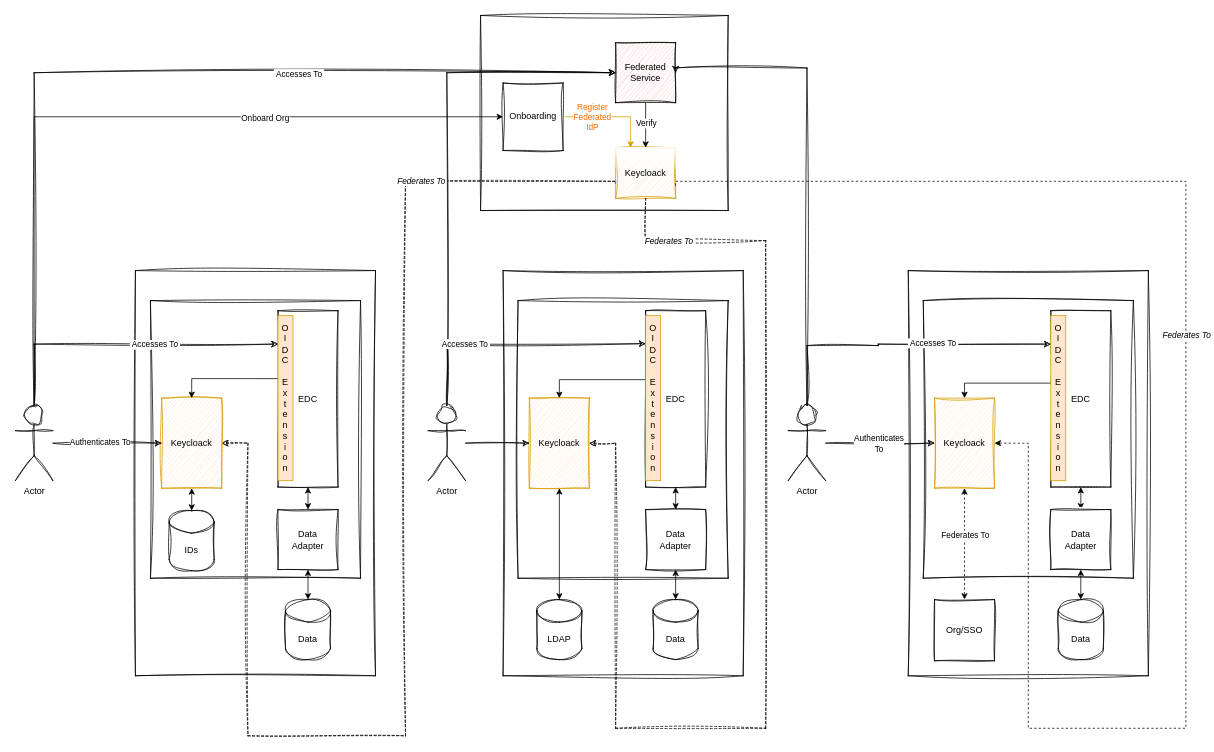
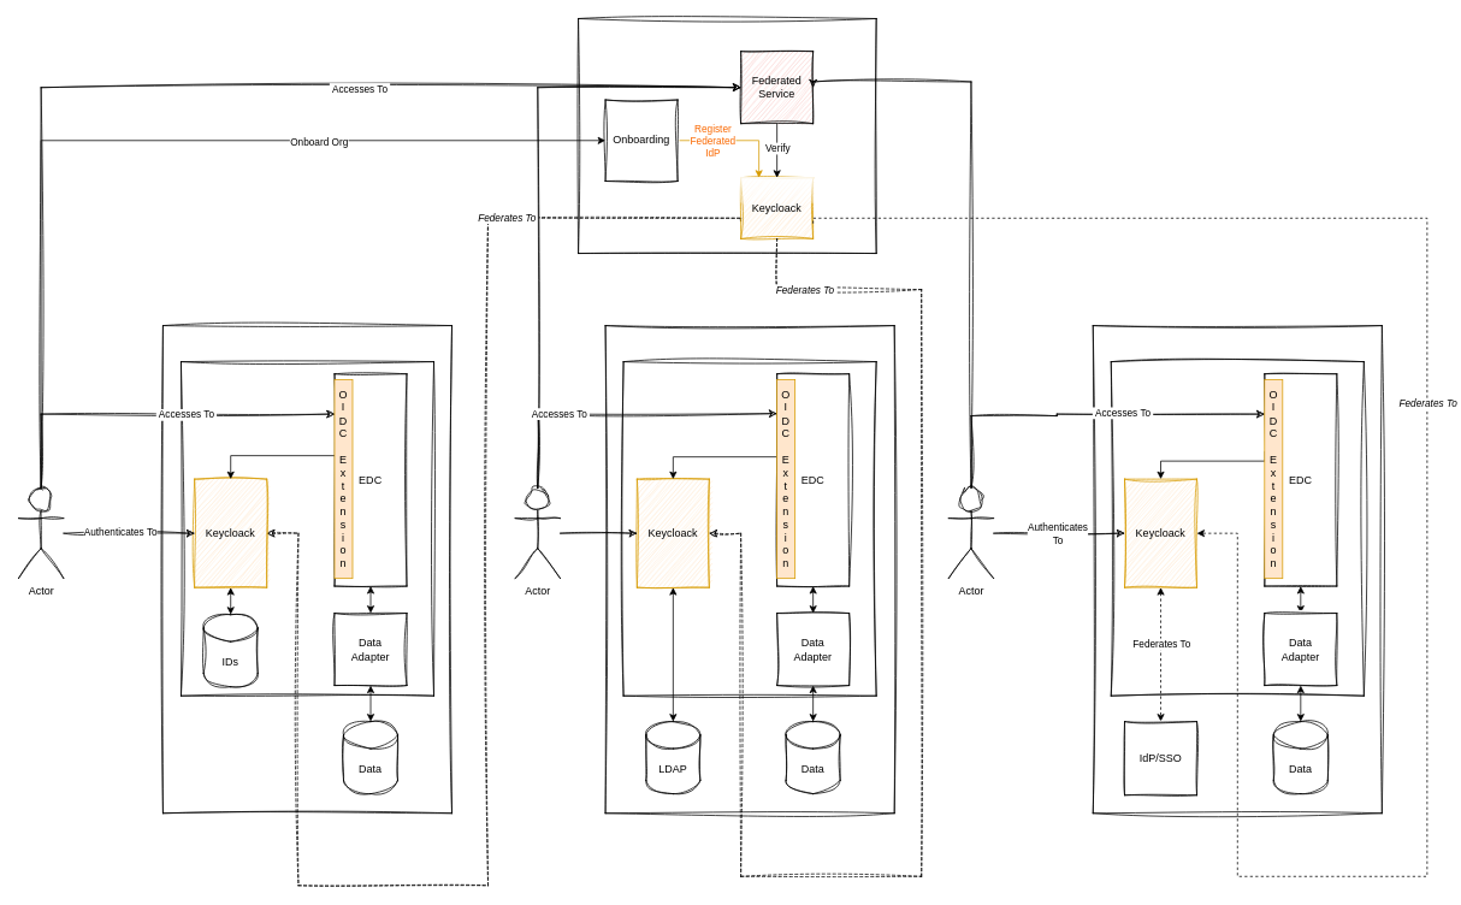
  <mxCell id="0" />
  <mxCell id="1" parent="0" />
  <mxCell id="2" value="" style="rounded=0;whiteSpace=wrap;html=1;sketch=1;curveFitting=1;jiggle=2;glass=0;" vertex="1" parent="1"><mxGeometry x="180" y="360" width="320" height="540" as="geometry" /></mxCell>
  <mxCell id="3" value="" style="rounded=0;whiteSpace=wrap;html=1;sketch=1;curveFitting=1;jiggle=2;glass=0;" vertex="1" parent="1"><mxGeometry x="200" y="400" width="280" height="370" as="geometry" /></mxCell>
  <mxCell id="4" value="" style="rounded=0;whiteSpace=wrap;html=1;sketch=1;curveFitting=1;jiggle=2;" vertex="1" parent="1"><mxGeometry x="640" y="20" width="330" height="260" as="geometry" /></mxCell>
  <mxCell id="5" style="edgeStyle=orthogonalEdgeStyle;rounded=0;orthogonalLoop=1;jettySize=auto;html=1;entryX=0;entryY=0.75;entryDx=0;entryDy=0;sketch=1;curveFitting=1;jiggle=2;startArrow=classic;startFill=0;endArrow=none;exitX=1;exitY=0.5;exitDx=0;exitDy=0;dashed=1;" edge="1" parent="1" source="7" target="13"><mxGeometry relative="1" as="geometry"><mxPoint x="200" y="200" as="sourcePoint" /><Array as="points"><mxPoint x="330" y="590" /><mxPoint x="330" y="980" /><mxPoint x="540" y="980" /><mxPoint x="540" y="241" /></Array></mxGeometry></mxCell>
  <mxCell id="6" value="&amp;nbsp;&lt;i&gt;Federates To&amp;nbsp;&lt;/i&gt;" style="edgeLabel;html=1;align=center;verticalAlign=middle;resizable=0;points=[];" vertex="1" connectable="0" parent="5"><mxGeometry x="-0.087" y="2" relative="1" as="geometry"><mxPoint x="22" y="-617" as="offset" /></mxGeometry></mxCell>
  <mxCell id="7" value="Keycloack" style="rounded=0;whiteSpace=wrap;html=1;glass=0;sketch=1;curveFitting=1;jiggle=2;fillColor=#ffe6cc;strokeColor=#d79b00;" vertex="1" parent="1"><mxGeometry x="215" y="530" width="80" height="120" as="geometry" /></mxCell>
  <mxCell id="8" value="IDs" style="shape=cylinder3;whiteSpace=wrap;html=1;boundedLbl=1;backgroundOutline=1;size=15;sketch=1;curveFitting=1;jiggle=2;" vertex="1" parent="1"><mxGeometry x="225" y="680" width="60" height="80" as="geometry" /></mxCell>
  <mxCell id="9" style="edgeStyle=orthogonalEdgeStyle;rounded=0;orthogonalLoop=1;jettySize=auto;html=1;exitX=0.5;exitY=1;exitDx=0;exitDy=0;entryX=0.5;entryY=0;entryDx=0;entryDy=0;startArrow=classic;startFill=1;" edge="1" parent="1" source="10" target="11"><mxGeometry relative="1" as="geometry" /></mxCell>
  <mxCell id="10" value="EDC" style="rounded=0;whiteSpace=wrap;html=1;sketch=1;curveFitting=1;jiggle=2;glass=0;" vertex="1" parent="1"><mxGeometry x="370" y="413.5" width="80" height="235" as="geometry" /></mxCell>
  <mxCell id="11" value="Data&lt;div&gt;Adapter&lt;/div&gt;" style="whiteSpace=wrap;html=1;aspect=fixed;sketch=1;curveFitting=1;jiggle=2;" vertex="1" parent="1"><mxGeometry x="370" y="678.5" width="80" height="80" as="geometry" /></mxCell>
  <mxCell id="12" value="Data" style="shape=cylinder3;whiteSpace=wrap;html=1;boundedLbl=1;backgroundOutline=1;size=15;sketch=1;curveFitting=1;jiggle=2;" vertex="1" parent="1"><mxGeometry x="380" y="798.5" width="60" height="80" as="geometry" /></mxCell>
  <mxCell id="13" value="Keycloack" style="rounded=0;whiteSpace=wrap;html=1;glass=1;sketch=1;curveFitting=1;jiggle=2;fillColor=#ffe6cc;strokeColor=#d79b00;" vertex="1" parent="1"><mxGeometry x="820" y="196.25" width="80" height="67.5" as="geometry" /></mxCell>
  <mxCell id="14" style="edgeStyle=orthogonalEdgeStyle;rounded=0;orthogonalLoop=1;jettySize=auto;html=1;exitX=0.5;exitY=1;exitDx=0;exitDy=0;entryX=0.5;entryY=0;entryDx=0;entryDy=0;entryPerimeter=0;startArrow=classic;startFill=1;" edge="1" parent="1" source="11" target="12"><mxGeometry relative="1" as="geometry" /></mxCell>
  <mxCell id="15" style="edgeStyle=orthogonalEdgeStyle;rounded=0;orthogonalLoop=1;jettySize=auto;html=1;entryX=0;entryY=0.5;entryDx=0;entryDy=0;sketch=1;curveFitting=1;jiggle=2;" edge="1" parent="1" source="23" target="7"><mxGeometry relative="1" as="geometry" /></mxCell>
  <mxCell id="16" value="Authenticates To" style="edgeLabel;html=1;align=center;verticalAlign=middle;resizable=0;points=[];" vertex="1" connectable="0" parent="15"><mxGeometry x="-0.282" y="-2" relative="1" as="geometry"><mxPoint x="10" y="-4" as="offset" /></mxGeometry></mxCell>
  <mxCell id="17" style="edgeStyle=orthogonalEdgeStyle;rounded=0;orthogonalLoop=1;jettySize=auto;html=1;exitX=0.5;exitY=0;exitDx=0;exitDy=0;exitPerimeter=0;sketch=1;curveFitting=1;jiggle=2;" edge="1" parent="1" source="23" target="10"><mxGeometry relative="1" as="geometry"><Array as="points"><mxPoint x="45" y="458" /></Array><mxPoint x="215" y="457.5" as="targetPoint" /></mxGeometry></mxCell>
  <mxCell id="18" value="&amp;nbsp;Accesses To&amp;nbsp;" style="edgeLabel;html=1;align=center;verticalAlign=middle;resizable=0;points=[];" vertex="1" connectable="0" parent="17"><mxGeometry x="0.098" relative="1" as="geometry"><mxPoint x="19" as="offset" /></mxGeometry></mxCell>
  <mxCell id="19" style="edgeStyle=orthogonalEdgeStyle;rounded=0;orthogonalLoop=1;jettySize=auto;html=1;exitX=0.5;exitY=0;exitDx=0;exitDy=0;exitPerimeter=0;entryX=0;entryY=0.5;entryDx=0;entryDy=0;sketch=1;curveFitting=1;jiggle=2;" edge="1" parent="1" source="23" target="26"><mxGeometry relative="1" as="geometry"><mxPoint x="340" y="58" as="targetPoint" /></mxGeometry></mxCell>
  <mxCell id="20" value="&amp;nbsp;Accesses To&amp;nbsp;" style="edgeLabel;html=1;align=center;verticalAlign=middle;resizable=0;points=[];" vertex="1" connectable="0" parent="19"><mxGeometry x="0.307" y="-1" relative="1" as="geometry"><mxPoint as="offset" /></mxGeometry></mxCell>
  <mxCell id="21" style="edgeStyle=orthogonalEdgeStyle;rounded=0;orthogonalLoop=1;jettySize=auto;html=1;exitX=0.5;exitY=0;exitDx=0;exitDy=0;exitPerimeter=0;entryX=0;entryY=0.5;entryDx=0;entryDy=0;" edge="1" parent="1" source="23" target="72"><mxGeometry relative="1" as="geometry" /></mxCell>
  <mxCell id="22" value="Onboard Org" style="edgeLabel;html=1;align=center;verticalAlign=middle;resizable=0;points=[];" vertex="1" connectable="0" parent="21"><mxGeometry x="0.37" y="-1" relative="1" as="geometry"><mxPoint as="offset" /></mxGeometry></mxCell>
  <mxCell id="23" value="Actor" style="shape=umlActor;verticalLabelPosition=bottom;verticalAlign=top;html=1;outlineConnect=0;sketch=1;curveFitting=1;jiggle=2;" vertex="1" parent="1"><mxGeometry x="20" y="540" width="50" height="100" as="geometry" /></mxCell>
  <mxCell id="24" style="edgeStyle=orthogonalEdgeStyle;rounded=0;orthogonalLoop=1;jettySize=auto;html=1;exitX=0.5;exitY=1;exitDx=0;exitDy=0;entryX=0.5;entryY=0;entryDx=0;entryDy=0;" edge="1" parent="1" source="26" target="13"><mxGeometry relative="1" as="geometry" /></mxCell>
  <mxCell id="25" value="Verify" style="edgeLabel;html=1;align=center;verticalAlign=middle;resizable=0;points=[];" vertex="1" connectable="0" parent="24"><mxGeometry x="-0.1" y="1" relative="1" as="geometry"><mxPoint x="-1" as="offset" /></mxGeometry></mxCell>
  <mxCell id="26" value="Federated Service" style="rounded=0;whiteSpace=wrap;html=1;glass=0;sketch=1;curveFitting=1;jiggle=2;fillColor=#f8cecc;" vertex="1" parent="1"><mxGeometry x="820" y="56.25" width="80" height="80" as="geometry" /></mxCell>
  <mxCell id="27" style="edgeStyle=orthogonalEdgeStyle;rounded=0;orthogonalLoop=1;jettySize=auto;html=1;exitX=0.5;exitY=1;exitDx=0;exitDy=0;entryX=0.5;entryY=0;entryDx=0;entryDy=0;entryPerimeter=0;startArrow=classic;startFill=1;" edge="1" parent="1" source="7" target="8"><mxGeometry relative="1" as="geometry" /></mxCell>
  <mxCell id="28" style="edgeStyle=orthogonalEdgeStyle;rounded=0;orthogonalLoop=1;jettySize=auto;html=1;exitX=0.5;exitY=0;exitDx=0;exitDy=0;exitPerimeter=0;entryX=0;entryY=0.5;entryDx=0;entryDy=0;sketch=1;curveFitting=1;jiggle=2;" edge="1" parent="1" source="29" target="26"><mxGeometry relative="1" as="geometry" /></mxCell>
  <mxCell id="29" value="Actor" style="shape=umlActor;verticalLabelPosition=bottom;verticalAlign=top;html=1;outlineConnect=0;sketch=1;curveFitting=1;jiggle=2;" vertex="1" parent="1"><mxGeometry x="570" y="540" width="50" height="100" as="geometry" /></mxCell>
  <mxCell id="30" style="edgeStyle=orthogonalEdgeStyle;rounded=0;orthogonalLoop=1;jettySize=auto;html=1;exitX=0.5;exitY=0;exitDx=0;exitDy=0;exitPerimeter=0;entryX=1;entryY=0.5;entryDx=0;entryDy=0;sketch=1;curveFitting=1;jiggle=2;" edge="1" parent="1" source="31" target="26"><mxGeometry relative="1" as="geometry"><Array as="points"><mxPoint x="1075" y="90" /></Array></mxGeometry></mxCell>
  <mxCell id="31" value="Actor" style="shape=umlActor;verticalLabelPosition=bottom;verticalAlign=top;html=1;outlineConnect=0;sketch=1;curveFitting=1;jiggle=2;" vertex="1" parent="1"><mxGeometry x="1050" y="540" width="50" height="100" as="geometry" /></mxCell>
  <mxCell id="32" style="edgeStyle=orthogonalEdgeStyle;rounded=0;orthogonalLoop=1;jettySize=auto;html=1;exitX=0.013;exitY=0.382;exitDx=0;exitDy=0;entryX=0.5;entryY=0;entryDx=0;entryDy=0;exitPerimeter=0;" edge="1" parent="1" source="69" target="7"><mxGeometry relative="1" as="geometry"><mxPoint x="255" y="500" as="sourcePoint" /></mxGeometry></mxCell>
  <mxCell id="33" value="" style="rounded=0;whiteSpace=wrap;html=1;sketch=1;curveFitting=1;jiggle=2;glass=0;" vertex="1" parent="1"><mxGeometry x="670" y="360" width="320" height="540" as="geometry" /></mxCell>
  <mxCell id="34" value="" style="rounded=0;whiteSpace=wrap;html=1;sketch=1;curveFitting=1;jiggle=2;glass=0;" vertex="1" parent="1"><mxGeometry x="690" y="400" width="280" height="370" as="geometry" /></mxCell>
  <mxCell id="35" value="Keycloack" style="rounded=0;whiteSpace=wrap;html=1;glass=0;sketch=1;curveFitting=1;jiggle=2;fillColor=#ffe6cc;strokeColor=#d79b00;" vertex="1" parent="1"><mxGeometry x="705" y="530" width="80" height="120" as="geometry" /></mxCell>
  <mxCell id="36" value="LDAP" style="shape=cylinder3;whiteSpace=wrap;html=1;boundedLbl=1;backgroundOutline=1;size=15;sketch=1;curveFitting=1;jiggle=2;" vertex="1" parent="1"><mxGeometry x="715" y="798.5" width="60" height="80" as="geometry" /></mxCell>
  <mxCell id="37" style="edgeStyle=orthogonalEdgeStyle;rounded=0;orthogonalLoop=1;jettySize=auto;html=1;exitX=0.5;exitY=1;exitDx=0;exitDy=0;entryX=0.5;entryY=0;entryDx=0;entryDy=0;startArrow=classic;startFill=1;" edge="1" parent="1" source="38" target="39"><mxGeometry relative="1" as="geometry" /></mxCell>
  <mxCell id="38" value="EDC" style="rounded=0;whiteSpace=wrap;html=1;sketch=1;curveFitting=1;jiggle=2;glass=0;" vertex="1" parent="1"><mxGeometry x="860" y="413.5" width="80" height="235" as="geometry" /></mxCell>
  <mxCell id="39" value="Data&lt;div&gt;Adapter&lt;/div&gt;" style="whiteSpace=wrap;html=1;aspect=fixed;sketch=1;curveFitting=1;jiggle=2;" vertex="1" parent="1"><mxGeometry x="860" y="678.5" width="80" height="80" as="geometry" /></mxCell>
  <mxCell id="40" value="Data" style="shape=cylinder3;whiteSpace=wrap;html=1;boundedLbl=1;backgroundOutline=1;size=15;sketch=1;curveFitting=1;jiggle=2;" vertex="1" parent="1"><mxGeometry x="870" y="798.5" width="60" height="80" as="geometry" /></mxCell>
  <mxCell id="41" style="edgeStyle=orthogonalEdgeStyle;rounded=0;orthogonalLoop=1;jettySize=auto;html=1;exitX=0.5;exitY=1;exitDx=0;exitDy=0;entryX=0.5;entryY=0;entryDx=0;entryDy=0;entryPerimeter=0;startArrow=classic;startFill=1;" edge="1" parent="1" source="39" target="40"><mxGeometry relative="1" as="geometry" /></mxCell>
  <mxCell id="42" style="edgeStyle=orthogonalEdgeStyle;rounded=0;orthogonalLoop=1;jettySize=auto;html=1;exitX=0.5;exitY=1;exitDx=0;exitDy=0;entryX=0.5;entryY=0;entryDx=0;entryDy=0;entryPerimeter=0;startArrow=classic;startFill=1;" edge="1" parent="1" source="35" target="36"><mxGeometry relative="1" as="geometry" /></mxCell>
  <mxCell id="43" style="edgeStyle=orthogonalEdgeStyle;rounded=0;orthogonalLoop=1;jettySize=auto;html=1;exitX=0.004;exitY=0.391;exitDx=0;exitDy=0;entryX=0.5;entryY=0;entryDx=0;entryDy=0;exitPerimeter=0;" edge="1" parent="1" source="38" target="35"><mxGeometry relative="1" as="geometry"><mxPoint x="745" y="500" as="sourcePoint" /></mxGeometry></mxCell>
  <mxCell id="44" style="edgeStyle=orthogonalEdgeStyle;rounded=0;orthogonalLoop=1;jettySize=auto;html=1;exitX=0.5;exitY=0;exitDx=0;exitDy=0;exitPerimeter=0;entryX=0.001;entryY=0.187;entryDx=0;entryDy=0;sketch=1;curveFitting=1;jiggle=2;entryPerimeter=0;" edge="1" parent="1" source="29" target="38"><mxGeometry relative="1" as="geometry"><Array as="points"><mxPoint x="595" y="457" /></Array><mxPoint x="705" y="457.5" as="targetPoint" /></mxGeometry></mxCell>
  <mxCell id="45" style="edgeStyle=orthogonalEdgeStyle;rounded=0;orthogonalLoop=1;jettySize=auto;html=1;exitX=1;exitY=0.5;exitDx=0;exitDy=0;entryX=0.5;entryY=1;entryDx=0;entryDy=0;startArrow=classic;startFill=0;endArrow=none;dashed=1;sketch=1;curveFitting=1;jiggle=2;" edge="1" parent="1" source="35" target="13"><mxGeometry relative="1" as="geometry"><mxPoint x="795" y="405" as="sourcePoint" /><Array as="points"><mxPoint x="820" y="590" /><mxPoint x="820" y="970" /><mxPoint x="1020" y="970" /><mxPoint x="1020" y="320" /><mxPoint x="860" y="320" /></Array></mxGeometry></mxCell>
  <mxCell id="46" value="&amp;nbsp;&lt;i&gt;Federates To&amp;nbsp;&lt;/i&gt;" style="edgeLabel;html=1;align=center;verticalAlign=middle;resizable=0;points=[];" vertex="1" connectable="0" parent="1"><mxGeometry x="890" y="320.005" as="geometry" /></mxCell>
  <mxCell id="47" style="edgeStyle=orthogonalEdgeStyle;rounded=0;orthogonalLoop=1;jettySize=auto;html=1;entryX=0;entryY=0.5;entryDx=0;entryDy=0;sketch=1;curveFitting=1;jiggle=2;" edge="1" parent="1" source="29" target="35"><mxGeometry relative="1" as="geometry"><mxPoint x="755" y="522.5" as="targetPoint" /></mxGeometry></mxCell>
  <mxCell id="48" value="&amp;nbsp;Accesses To&amp;nbsp;" style="edgeLabel;html=1;align=center;verticalAlign=middle;resizable=0;points=[];" vertex="1" connectable="0" parent="1"><mxGeometry x="539.995" y="380" as="geometry"><mxPoint x="79" y="77" as="offset" /></mxGeometry></mxCell>
  <mxCell id="49" value="" style="rounded=0;whiteSpace=wrap;html=1;sketch=1;curveFitting=1;jiggle=2;glass=0;" vertex="1" parent="1"><mxGeometry x="1210" y="360" width="320" height="540" as="geometry" /></mxCell>
  <mxCell id="50" value="" style="rounded=0;whiteSpace=wrap;html=1;sketch=1;curveFitting=1;jiggle=2;glass=0;" vertex="1" parent="1"><mxGeometry x="1230" y="400" width="280" height="370" as="geometry" /></mxCell>
  <mxCell id="51" value="Keycloack" style="rounded=0;whiteSpace=wrap;html=1;glass=0;sketch=1;curveFitting=1;jiggle=2;fillColor=#ffe6cc;strokeColor=#d79b00;" vertex="1" parent="1"><mxGeometry x="1245" y="530" width="80" height="120" as="geometry" /></mxCell>
  <mxCell id="52" style="edgeStyle=orthogonalEdgeStyle;rounded=0;orthogonalLoop=1;jettySize=auto;html=1;exitX=0.5;exitY=1;exitDx=0;exitDy=0;entryX=0.5;entryY=0;entryDx=0;entryDy=0;startArrow=classic;startFill=1;" edge="1" parent="1" source="53" target="54"><mxGeometry relative="1" as="geometry" /></mxCell>
  <mxCell id="53" value="EDC" style="rounded=0;whiteSpace=wrap;html=1;sketch=1;curveFitting=1;jiggle=2;glass=0;" vertex="1" parent="1"><mxGeometry x="1400" y="413.5" width="80" height="235" as="geometry" /></mxCell>
  <mxCell id="54" value="Data&lt;div&gt;Adapter&lt;/div&gt;" style="whiteSpace=wrap;html=1;aspect=fixed;sketch=1;curveFitting=1;jiggle=2;" vertex="1" parent="1"><mxGeometry x="1400" y="678.5" width="80" height="80" as="geometry" /></mxCell>
  <mxCell id="55" value="Data" style="shape=cylinder3;whiteSpace=wrap;html=1;boundedLbl=1;backgroundOutline=1;size=15;sketch=1;curveFitting=1;jiggle=2;" vertex="1" parent="1"><mxGeometry x="1410" y="798.5" width="60" height="80" as="geometry" /></mxCell>
  <mxCell id="56" style="edgeStyle=orthogonalEdgeStyle;rounded=0;orthogonalLoop=1;jettySize=auto;html=1;exitX=0.5;exitY=1;exitDx=0;exitDy=0;entryX=0.5;entryY=0;entryDx=0;entryDy=0;entryPerimeter=0;startArrow=classic;startFill=1;" edge="1" parent="1" source="54" target="55"><mxGeometry relative="1" as="geometry" /></mxCell>
  <mxCell id="57" style="edgeStyle=orthogonalEdgeStyle;rounded=0;orthogonalLoop=1;jettySize=auto;html=1;exitX=0.5;exitY=1;exitDx=0;exitDy=0;entryX=0.5;entryY=0;entryDx=0;entryDy=0;entryPerimeter=0;startArrow=classic;startFill=1;dashed=1;" edge="1" parent="1" source="51"><mxGeometry relative="1" as="geometry"><mxPoint x="1285" y="798.5" as="targetPoint" /></mxGeometry></mxCell>
  <mxCell id="58" value="Federates To" style="edgeLabel;html=1;align=center;verticalAlign=middle;resizable=0;points=[];" vertex="1" connectable="0" parent="57"><mxGeometry x="-0.169" y="3" relative="1" as="geometry"><mxPoint x="-3" as="offset" /></mxGeometry></mxCell>
  <mxCell id="59" style="edgeStyle=orthogonalEdgeStyle;rounded=0;orthogonalLoop=1;jettySize=auto;html=1;exitX=0.006;exitY=0.364;exitDx=0;exitDy=0;entryX=0.5;entryY=0;entryDx=0;entryDy=0;exitPerimeter=0;" edge="1" parent="1" source="53" target="51"><mxGeometry relative="1" as="geometry"><mxPoint x="1285" y="500" as="sourcePoint" /><Array as="points"><mxPoint x="1400" y="510" /><mxPoint x="1285" y="510" /></Array></mxGeometry></mxCell>
  <mxCell id="60" style="edgeStyle=orthogonalEdgeStyle;rounded=0;orthogonalLoop=1;jettySize=auto;html=1;entryX=0;entryY=0.5;entryDx=0;entryDy=0;sketch=1;curveFitting=1;jiggle=2;" edge="1" parent="1" source="31" target="51"><mxGeometry relative="1" as="geometry"><mxPoint x="1235" y="531" as="targetPoint" /></mxGeometry></mxCell>
  <mxCell id="61" value="Authenticates&lt;div&gt;To&lt;/div&gt;" style="edgeLabel;html=1;align=center;verticalAlign=middle;resizable=0;points=[];" vertex="1" connectable="0" parent="60"><mxGeometry x="-0.244" y="-3" relative="1" as="geometry"><mxPoint x="15" y="-3" as="offset" /></mxGeometry></mxCell>
  <mxCell id="62" style="edgeStyle=orthogonalEdgeStyle;rounded=0;orthogonalLoop=1;jettySize=auto;html=1;exitX=0.5;exitY=0;exitDx=0;exitDy=0;exitPerimeter=0;sketch=1;curveFitting=1;jiggle=2;" edge="1" parent="1" source="31" target="53"><mxGeometry relative="1" as="geometry"><Array as="points"><mxPoint x="1075" y="460" /><mxPoint x="1170" y="460" /><mxPoint x="1170" y="458" /></Array><mxPoint x="1245" y="457.5" as="targetPoint" /></mxGeometry></mxCell>
  <mxCell id="63" value="&amp;nbsp;Accesses To&amp;nbsp;" style="edgeLabel;html=1;align=center;verticalAlign=middle;resizable=0;points=[];" vertex="1" connectable="0" parent="62"><mxGeometry x="0.098" relative="1" as="geometry"><mxPoint x="26" y="-2" as="offset" /></mxGeometry></mxCell>
- <mxCell id="64" value="Org/SSO" style="rounded=0;whiteSpace=wrap;html=1;glass=0;sketch=1;curveFitting=1;jiggle=2;" vertex="1" parent="1"><mxGeometry x="1245" y="798.5" width="80" height="81.5" as="geometry" /></mxCell>
+ <mxCell id="64" value="IdP/SSO" style="rounded=0;whiteSpace=wrap;html=1;glass=0;sketch=1;curveFitting=1;jiggle=2;" vertex="1" parent="1"><mxGeometry x="1245" y="798.5" width="80" height="81.5" as="geometry" /></mxCell>
  <mxCell id="65" style="edgeStyle=orthogonalEdgeStyle;rounded=0;orthogonalLoop=1;jettySize=auto;html=1;exitX=1;exitY=0.75;exitDx=0;exitDy=0;entryX=1;entryY=0.5;entryDx=0;entryDy=0;dashed=1;" edge="1" parent="1" source="13" target="51"><mxGeometry relative="1" as="geometry"><mxPoint x="1275" y="413.5" as="targetPoint" /><Array as="points"><mxPoint x="1580" y="241" /><mxPoint x="1580" y="970" /><mxPoint x="1370" y="970" /><mxPoint x="1370" y="590" /></Array></mxGeometry></mxCell>
  <mxCell id="66" value="&lt;i&gt;&amp;nbsp;Federates To&amp;nbsp;&lt;/i&gt;" style="edgeLabel;html=1;align=center;verticalAlign=middle;resizable=0;points=[];" vertex="1" connectable="0" parent="65"><mxGeometry x="-0.131" relative="1" as="geometry"><mxPoint as="offset" /></mxGeometry></mxCell>
  <mxCell id="67" value="O&lt;div&gt;I&lt;/div&gt;&lt;div&gt;D&lt;/div&gt;&lt;div&gt;C&lt;/div&gt;&lt;div&gt;&lt;br&gt;&lt;/div&gt;&lt;div&gt;E&lt;/div&gt;&lt;div&gt;x&lt;/div&gt;&lt;div&gt;t&lt;/div&gt;&lt;div&gt;e&lt;/div&gt;&lt;div&gt;n&lt;/div&gt;&lt;div&gt;s&lt;/div&gt;&lt;div&gt;i&lt;/div&gt;&lt;div&gt;o&lt;/div&gt;&lt;div&gt;n&lt;/div&gt;" style="rounded=0;whiteSpace=wrap;html=1;fillColor=#ffe6cc;strokeColor=#d79b00;" vertex="1" parent="1"><mxGeometry x="1400" y="420" width="20" height="220" as="geometry" /></mxCell>
  <mxCell id="68" value="O&lt;div&gt;I&lt;/div&gt;&lt;div&gt;D&lt;/div&gt;&lt;div&gt;C&lt;/div&gt;&lt;div&gt;&lt;br&gt;&lt;/div&gt;&lt;div&gt;E&lt;/div&gt;&lt;div&gt;x&lt;/div&gt;&lt;div&gt;t&lt;/div&gt;&lt;div&gt;e&lt;/div&gt;&lt;div&gt;n&lt;/div&gt;&lt;div&gt;s&lt;/div&gt;&lt;div&gt;i&lt;/div&gt;&lt;div&gt;o&lt;/div&gt;&lt;div&gt;n&lt;/div&gt;" style="rounded=0;whiteSpace=wrap;html=1;fillColor=#ffe6cc;strokeColor=#d79b00;" vertex="1" parent="1"><mxGeometry x="860" y="420" width="20" height="220" as="geometry" /></mxCell>
  <mxCell id="69" value="O&lt;div&gt;I&lt;/div&gt;&lt;div&gt;D&lt;/div&gt;&lt;div&gt;C&lt;/div&gt;&lt;div&gt;&lt;br&gt;&lt;/div&gt;&lt;div&gt;E&lt;/div&gt;&lt;div&gt;x&lt;/div&gt;&lt;div&gt;t&lt;/div&gt;&lt;div&gt;e&lt;/div&gt;&lt;div&gt;n&lt;/div&gt;&lt;div&gt;s&lt;/div&gt;&lt;div&gt;i&lt;/div&gt;&lt;div&gt;o&lt;/div&gt;&lt;div&gt;n&lt;/div&gt;" style="rounded=0;whiteSpace=wrap;html=1;fillColor=#ffe6cc;strokeColor=#d79b00;" vertex="1" parent="1"><mxGeometry x="370" y="420" width="20" height="220" as="geometry" /></mxCell>
  <mxCell id="70" style="edgeStyle=orthogonalEdgeStyle;rounded=0;orthogonalLoop=1;jettySize=auto;html=1;exitX=1;exitY=0.5;exitDx=0;exitDy=0;entryX=0.25;entryY=0;entryDx=0;entryDy=0;fontColor=#FA6800;fillColor=#ffe6cc;strokeColor=#d79b00;" edge="1" parent="1" source="72" target="13"><mxGeometry relative="1" as="geometry" /></mxCell>
  <mxCell id="71" value="Register&lt;div&gt;Federated&lt;/div&gt;&lt;div&gt;IdP&lt;/div&gt;" style="edgeLabel;html=1;align=center;verticalAlign=middle;resizable=0;points=[];fontColor=#FA6800;" vertex="1" connectable="0" parent="70"><mxGeometry x="-0.556" y="-1" relative="1" as="geometry"><mxPoint x="9" y="-1" as="offset" /></mxGeometry></mxCell>
  <mxCell id="72" value="Onboarding" style="rounded=0;whiteSpace=wrap;html=1;glass=0;sketch=1;curveFitting=1;jiggle=2;" vertex="1" parent="1"><mxGeometry x="670" y="110" width="80" height="90" as="geometry" /></mxCell>
